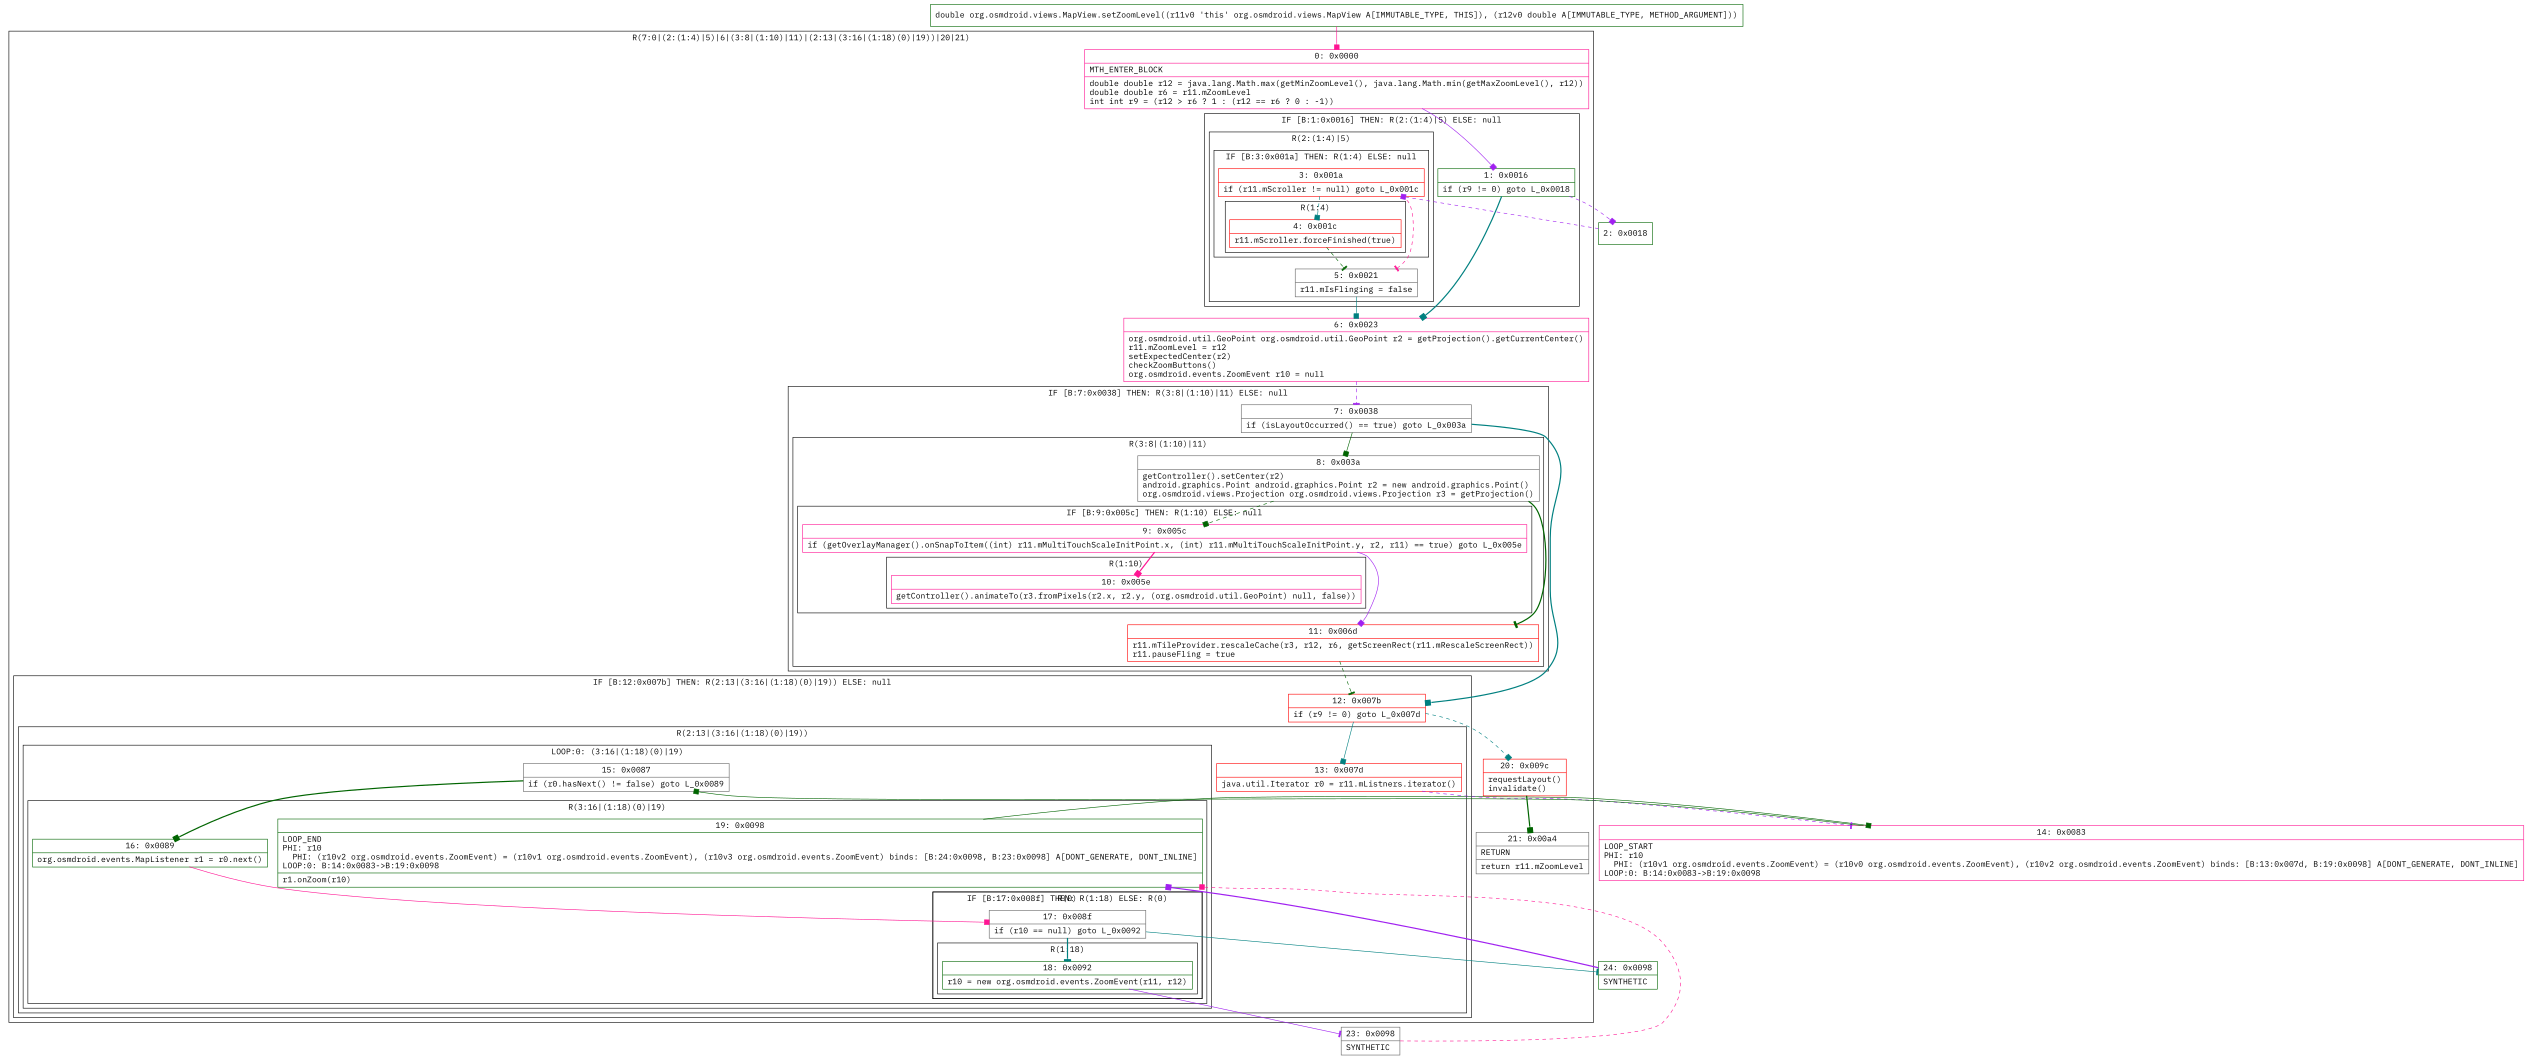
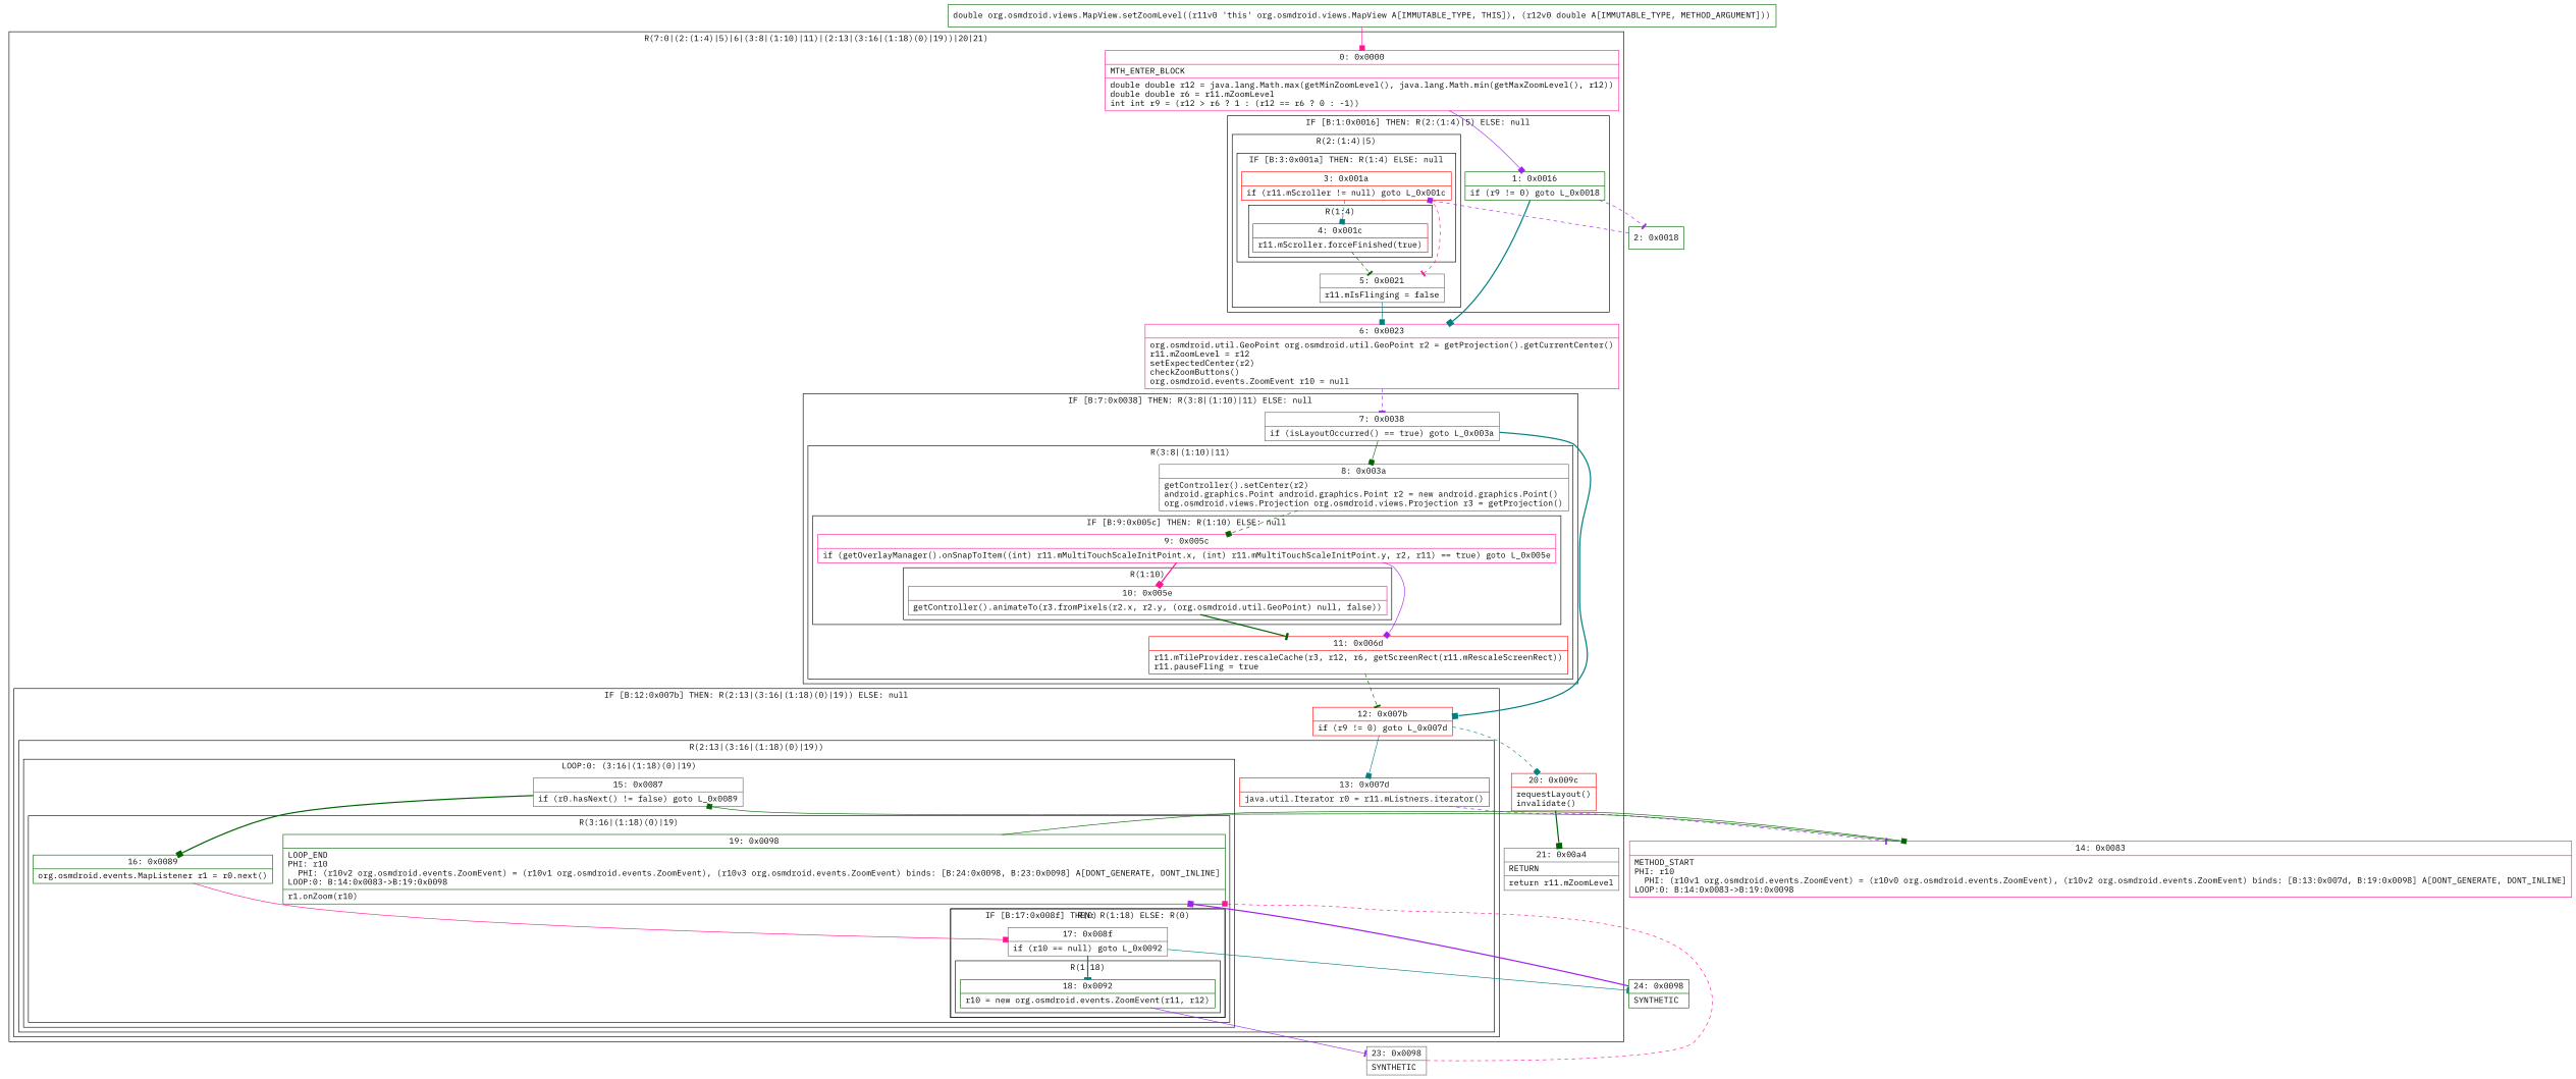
  digraph {
    fontname="IBM Plex Mono"
    node [color=gray40 fontname="IBM Plex Mono" shape=record]
    edge [arrowhead=box color=darkgreen fontname="IBM Plex Mono" style=dashed]
    n1 [color=red label="{4\:\ 0x001c|r11.mScroller.forceFinished(true)\l}"]
    n2 [color=red label="{3\:\ 0x001a|if (r11.mScroller != null) goto L_0x001c\l}"]
    n3 [label="{5\:\ 0x0021|r11.mIsFlinging = false\l}"]
    n4 [color=darkgreen label="{1\:\ 0x0016|if (r9 != 0) goto L_0x0018\l}"]
    n5 [color=deeppink label="{10\:\ 0x005e|getController().animateTo(r3.fromPixels(r2.x, r2.y, (org.osmdroid.util.GeoPoint) null, false))\l}"]
    n6 [color=deeppink label="{9\:\ 0x005c|if (getOverlayManager().onSnapToItem((int) r11.mMultiTouchScaleInitPoint.x, (int) r11.mMultiTouchScaleInitPoint.y, r2, r11) == true) goto L_0x005e\l}"]
    n7 [label="{8\:\ 0x003a|getController().setCenter(r2)\landroid.graphics.Point android.graphics.Point r2 = new android.graphics.Point()\lorg.osmdroid.views.Projection org.osmdroid.views.Projection r3 = getProjection()\l}"]
    n8 [color=red label="{11\:\ 0x006d|r11.mTileProvider.rescaleCache(r3, r12, r6, getScreenRect(r11.mRescaleScreenRect))\lr11.pauseFling = true\l}"]
    n9 [label="{7\:\ 0x0038|if (isLayoutOccurred() == true) goto L_0x003a\l}"]
    n10 [color=darkgreen label="{18\:\ 0x0092|r10 = new org.osmdroid.events.ZoomEvent(r11, r12)\l}"]
    n11 [label="{17\:\ 0x008f|if (r10 == null) goto L_0x0092\l}"]
    n12 [color=darkgreen label="{16\:\ 0x0089|org.osmdroid.events.MapListener r1 = r0.next()\l}"]
    n13 [color=darkgreen label="{19\:\ 0x0098|LOOP_END\lPHI: r10 \l  PHI: (r10v2 org.osmdroid.events.ZoomEvent) = (r10v1 org.osmdroid.events.ZoomEvent), (r10v3 org.osmdroid.events.ZoomEvent) binds: [B:24:0x0098, B:23:0x0098] A[DONT_GENERATE, DONT_INLINE]\lLOOP:0: B:14:0x0083\-\>B:19:0x0098\l|r1.onZoom(r10)\l}"]
    n14 [label="{15\:\ 0x0087|if (r0.hasNext() != false) goto L_0x0089\l}"]
    n15 [color=red label="{13\:\ 0x007d|java.util.Iterator r0 = r11.mListners.iterator()\l}"]
    n16 [color=red label="{12\:\ 0x007b|if (r9 != 0) goto L_0x007d\l}"]
    n17 [color=deeppink label="{0\:\ 0x0000|MTH_ENTER_BLOCK\l|double double r12 = java.lang.Math.max(getMinZoomLevel(), java.lang.Math.min(getMaxZoomLevel(), r12))\ldouble double r6 = r11.mZoomLevel\lint int r9 = (r12 \> r6 ? 1 : (r12 == r6 ? 0 : \-1))\l}"]
    n18 [color=deeppink label="{6\:\ 0x0023|org.osmdroid.util.GeoPoint org.osmdroid.util.GeoPoint r2 = getProjection().getCurrentCenter()\lr11.mZoomLevel = r12\lsetExpectedCenter(r2)\lcheckZoomButtons()\lorg.osmdroid.events.ZoomEvent r10 = null\l}"]
    n19 [color=red label="{20\:\ 0x009c|requestLayout()\linvalidate()\l}"]
    n20 [label="{21\:\ 0x00a4|RETURN\l|return r11.mZoomLevel\l}"]
    n21 [color=darkgreen label="{2\:\ 0x0018}"]
    n22 [label="{23\:\ 0x0098|SYNTHETIC\l}"]
    n23 [color=darkgreen label="{24\:\ 0x0098|SYNTHETIC\l}"]
-   n24 [color=deeppink label="{14\:\ 0x0083|LOOP_START\lPHI: r10 \l  PHI: (r10v1 org.osmdroid.events.ZoomEvent) = (r10v0 org.osmdroid.events.ZoomEvent), (r10v2 org.osmdroid.events.ZoomEvent) binds: [B:13:0x007d, B:19:0x0098] A[DONT_GENERATE, DONT_INLINE]\lLOOP:0: B:14:0x0083\-\>B:19:0x0098\l}"]
+   n24 [color=deeppink label="{14\:\ 0x0083|METHOD_START\lPHI: r10 \l  PHI: (r10v1 org.osmdroid.events.ZoomEvent) = (r10v0 org.osmdroid.events.ZoomEvent), (r10v2 org.osmdroid.events.ZoomEvent) binds: [B:13:0x007d, B:19:0x0098] A[DONT_GENERATE, DONT_INLINE]\lLOOP:0: B:14:0x0083\-\>B:19:0x0098\l}"]
    n25 [color=darkgreen label="{double org.osmdroid.views.MapView.setZoomLevel((r11v0 'this' org.osmdroid.views.MapView A[IMMUTABLE_TYPE, THIS]), (r12v0 double A[IMMUTABLE_TYPE, METHOD_ARGUMENT])) }"]
    subgraph cluster_1 {
      label="R(7:0|(2:(1:4)|5)|6|(3:8|(1:10)|11)|(2:13|(3:16|(1:18)(0)|19))|20|21)"
      n17
      n18
      n19
      n20
      subgraph cluster_2 {
        label="IF [B:1:0x0016] THEN: R(2:(1:4)|5) ELSE: null"
        n4
        subgraph cluster_3 {
          label="R(2:(1:4)|5)"
          n3
          subgraph cluster_4 {
            label="IF [B:3:0x001a] THEN: R(1:4) ELSE: null"
            n2
            subgraph cluster_5 {
              label="R(1:4)"
              n1
            }
          }
        }
      }
      subgraph cluster_6 {
        label="IF [B:7:0x0038] THEN: R(3:8|(1:10)|11) ELSE: null"
        n9
        subgraph cluster_7 {
          label="R(3:8|(1:10)|11)"
          n7
          n8
          subgraph cluster_8 {
            label="IF [B:9:0x005c] THEN: R(1:10) ELSE: null"
            n6
            subgraph cluster_9 {
              label="R(1:10)"
              n5
            }
          }
        }
      }
      subgraph cluster_10 {
        label="IF [B:12:0x007b] THEN: R(2:13|(3:16|(1:18)(0)|19)) ELSE: null"
        n16
        subgraph cluster_11 {
          label="R(2:13|(3:16|(1:18)(0)|19))"
          n15
          subgraph cluster_12 {
            label="LOOP:0: (3:16|(1:18)(0)|19)"
            n14
            subgraph cluster_13 {
              label="R(3:16|(1:18)(0)|19)"
              n12
              n13
              subgraph cluster_14 {
                label="IF [B:17:0x008f] THEN: R(1:18) ELSE: R(0)"
                n11
                subgraph cluster_15 {
                  label="R(1:18)"
                  n10
                }
                subgraph cluster_16 {
                  label="R(0)"
                }
              }
            }
          }
        }
      }
    }
    n1 -> n3 [arrowhead=tee]
    n2 -> n1 [color=teal]
    n2 -> n3 [arrowhead=tee color=deeppink]
    n3 -> n18 [color=teal style=solid]
    n4 -> n18 [color=teal style=bold]
-   n4 -> n21 [color=purple]
-   n7 -> n8 [arrowhead=tee style=bold]
+   n4 -> n21 [arrowhead=tee color=purple]
+   n5 -> n8 [arrowhead=tee style=bold]
    n6 -> n5 [color=deeppink style=bold]
    n6 -> n8 [color=purple style=solid]
    n7 -> n6
    n8 -> n16 [arrowhead=tee]
    n9 -> n7 [style=solid]
    n9 -> n16 [color=teal style=bold]
    n10 -> n22 [arrowhead=tee color=purple style=solid]
    n11 -> n10 [arrowhead=tee color=teal style=bold]
    n11 -> n23 [arrowhead=tee color=teal style=solid]
    n12 -> n11 [color=deeppink style=solid]
    n13 -> n24 [style=solid]
    n14 -> n12 [style=bold]
    n15 -> n24 [arrowhead=tee color=purple]
    n16 -> n15 [color=teal style=solid]
    n16 -> n19 [color=teal]
    n17 -> n4 [color=purple style=solid]
    n18 -> n9 [arrowhead=tee color=purple]
    n19 -> n20 [style=bold]
    n21 -> n2 [color=purple]
    n22 -> n13 [color=deeppink]
    n23 -> n13 [color=purple style=bold]
    n24 -> n14 [style=solid]
    n25 -> n17 [color=deeppink style=solid]
  }
